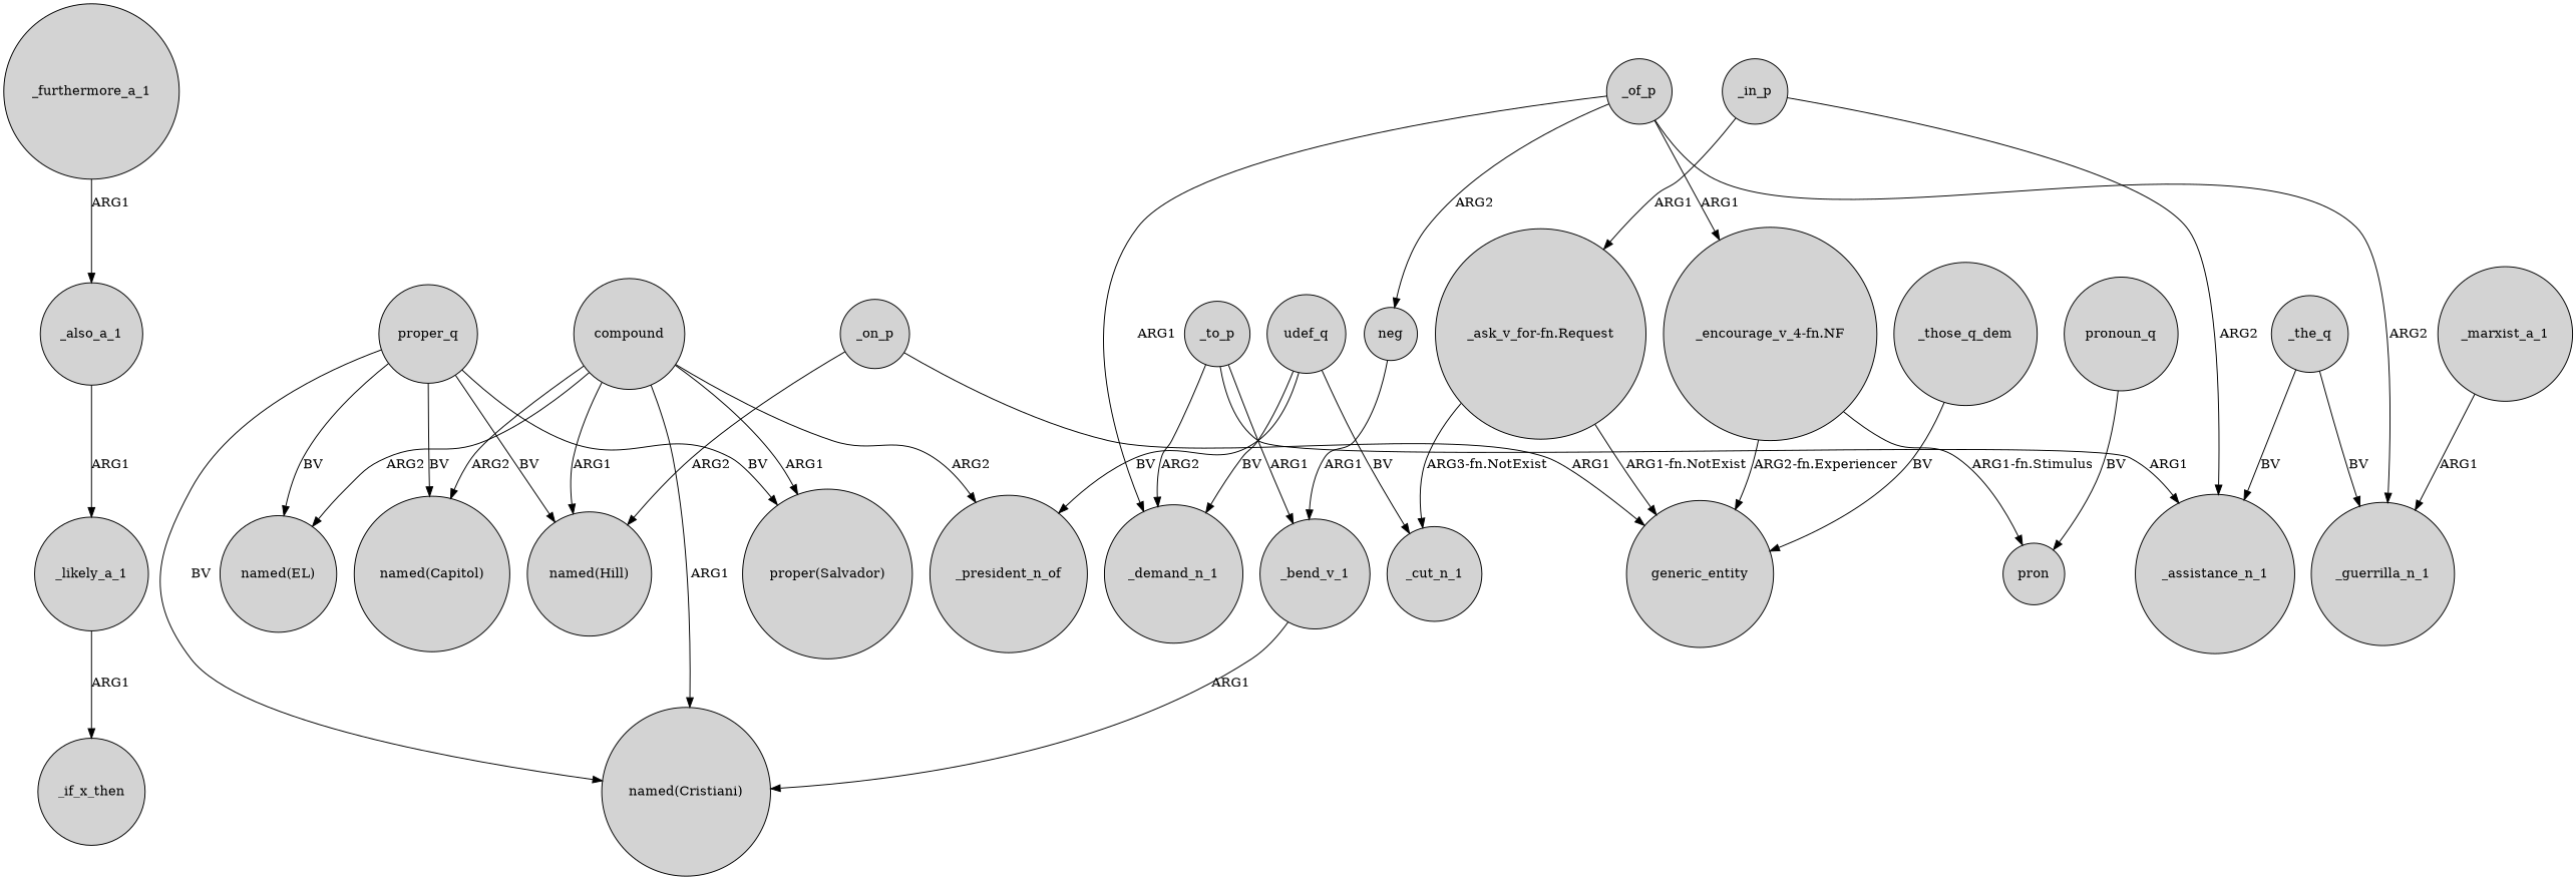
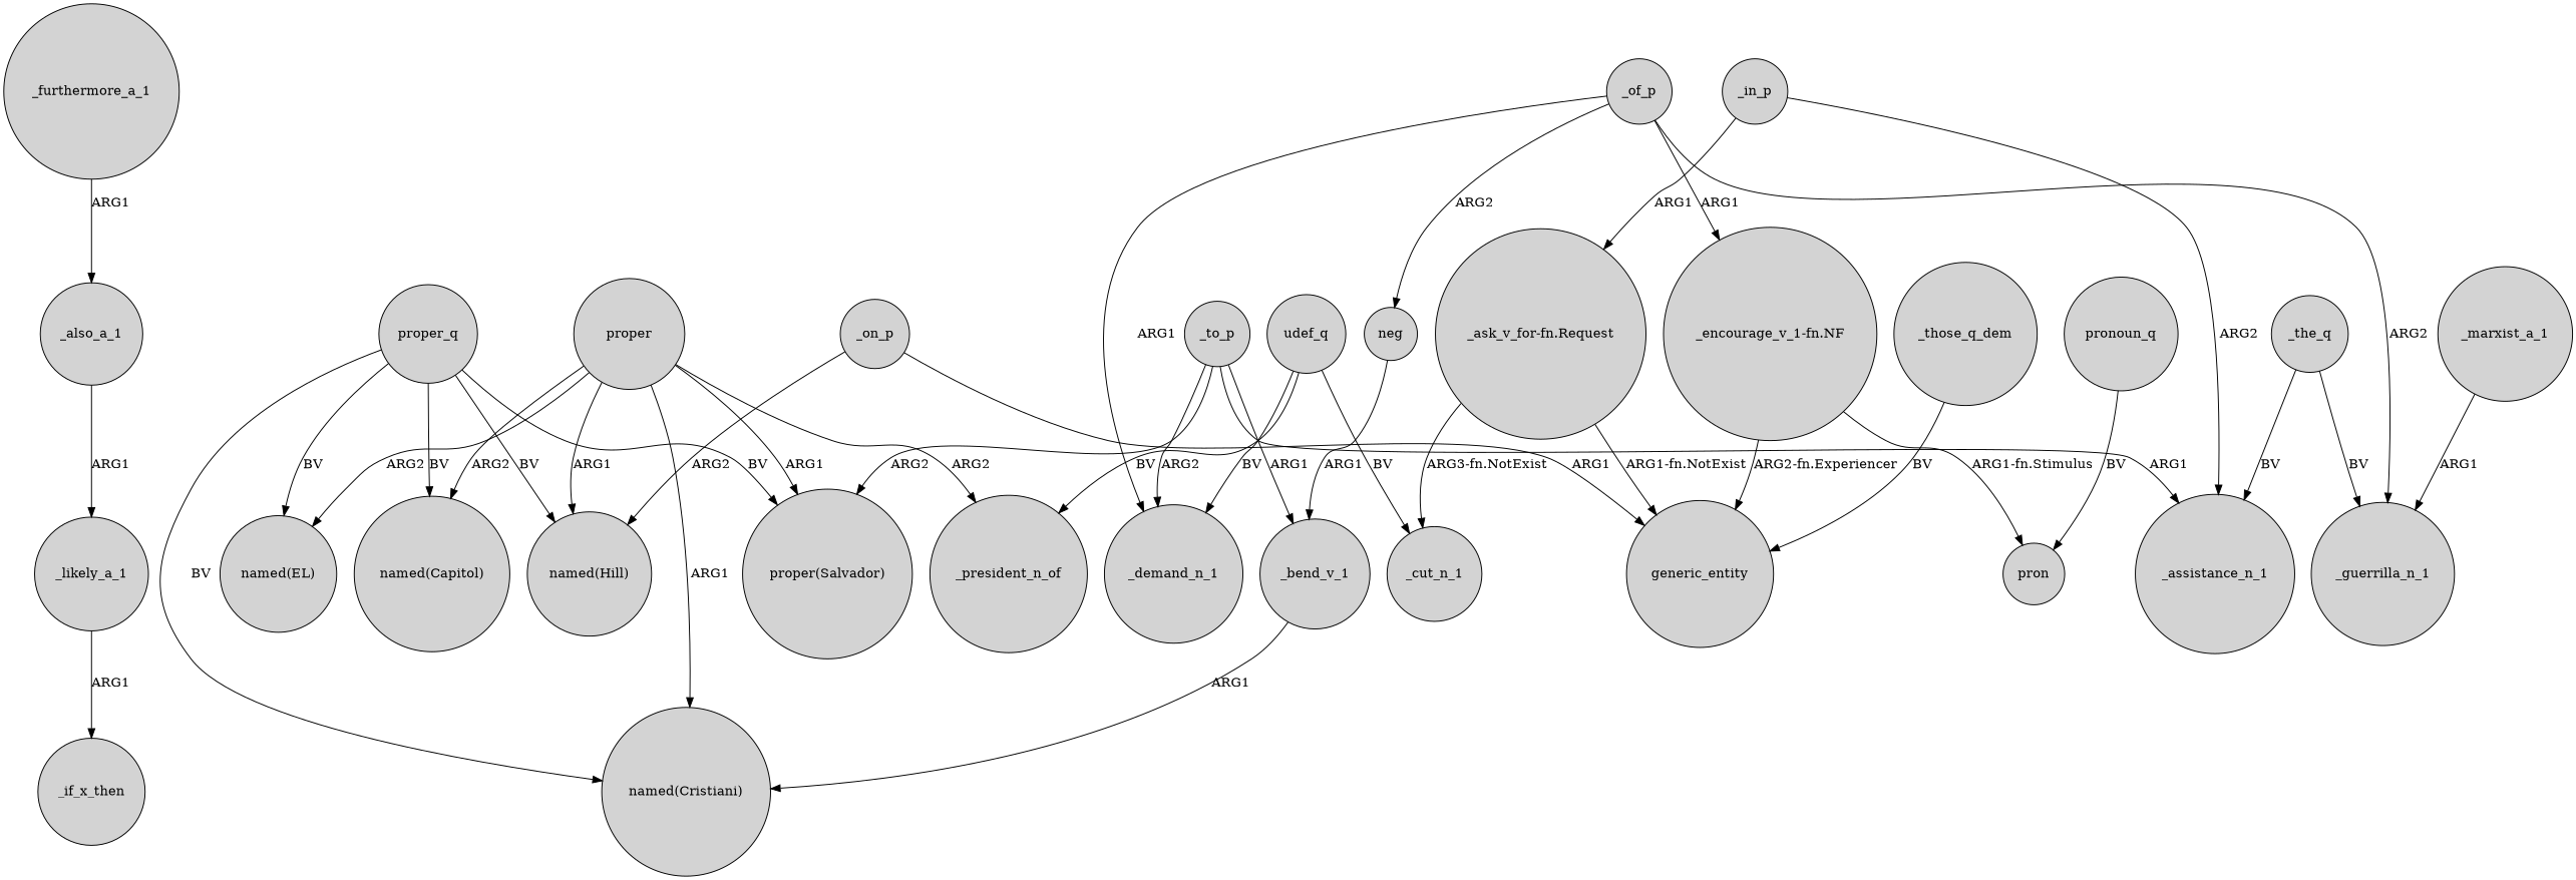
  digraph {
    node [shape=circle style=filled]
    _likely_a_1
    _if_x_then
-   "_encourage_v_1-fn.NF" [label="_encourage_v_4-fn.NF"]
+   "_encourage_v_1-fn.NF"
    generic_entity
    pron
    neg
    _bend_v_1
-   compound
+   compound [label=proper]
    _president_n_of
    n10 [label="proper(Salvador)"]
    "named(EL)"
    "named(Capitol)"
    "named(Hill)"
    "named(Cristiani)"
    proper_q
    _in_p
    "_ask_v_for-fn.Request"
    _assistance_n_1
    _cut_n_1
    _of_p
    _demand_n_1
    _guerrilla_n_1
    _also_a_1
    _to_p
    _marxist_a_1
    _on_p
    _the_q
    pronoun_q
    udef_q
    _furthermore_a_1
    _those_q_dem
    _likely_a_1 -> _if_x_then [label=ARG1]
    "_encourage_v_1-fn.NF" -> generic_entity [label="ARG2-fn.Experiencer"]
    "_encourage_v_1-fn.NF" -> pron [label="ARG1-fn.Stimulus"]
    neg -> _bend_v_1 [label=ARG1]
    _bend_v_1 -> "named(Cristiani)" [label=ARG1]
    compound -> _president_n_of [label=ARG2]
    compound -> n10 [label=ARG1]
    compound -> "named(EL)" [label=ARG2]
    compound -> "named(Capitol)" [label=ARG2]
    compound -> "named(Hill)" [label=ARG1]
    compound -> "named(Cristiani)" [label=ARG1]
    proper_q -> n10 [label=BV]
    proper_q -> "named(EL)" [label=BV]
    proper_q -> "named(Capitol)" [label=BV]
    proper_q -> "named(Hill)" [label=BV]
    proper_q -> "named(Cristiani)" [label=BV]
    _in_p -> "_ask_v_for-fn.Request" [label=ARG1]
    _in_p -> _assistance_n_1 [label=ARG2]
    "_ask_v_for-fn.Request" -> generic_entity [label="ARG1-fn.NotExist"]
    "_ask_v_for-fn.Request" -> _cut_n_1 [label="ARG3-fn.NotExist"]
    _of_p -> "_encourage_v_1-fn.NF" [label=ARG1]
    _of_p -> neg [label=ARG2]
    _of_p -> _demand_n_1 [label=ARG1]
    _of_p -> _guerrilla_n_1 [label=ARG2]
    _also_a_1 -> _likely_a_1 [label=ARG1]
    _to_p -> _bend_v_1 [label=ARG1]
+   _to_p -> n10 [label=ARG2]
    _to_p -> _assistance_n_1 [label=ARG1]
    _to_p -> _demand_n_1 [label=ARG2]
    _marxist_a_1 -> _guerrilla_n_1 [label=ARG1]
    _on_p -> generic_entity [label=ARG1]
    _on_p -> "named(Hill)" [label=ARG2]
    _the_q -> _assistance_n_1 [label=BV]
    _the_q -> _guerrilla_n_1 [label=BV]
    pronoun_q -> pron [label=BV]
    udef_q -> _president_n_of [label=BV]
    udef_q -> _cut_n_1 [label=BV]
    udef_q -> _demand_n_1 [label=BV]
    _furthermore_a_1 -> _also_a_1 [label=ARG1]
    _those_q_dem -> generic_entity [label=BV]
  }
